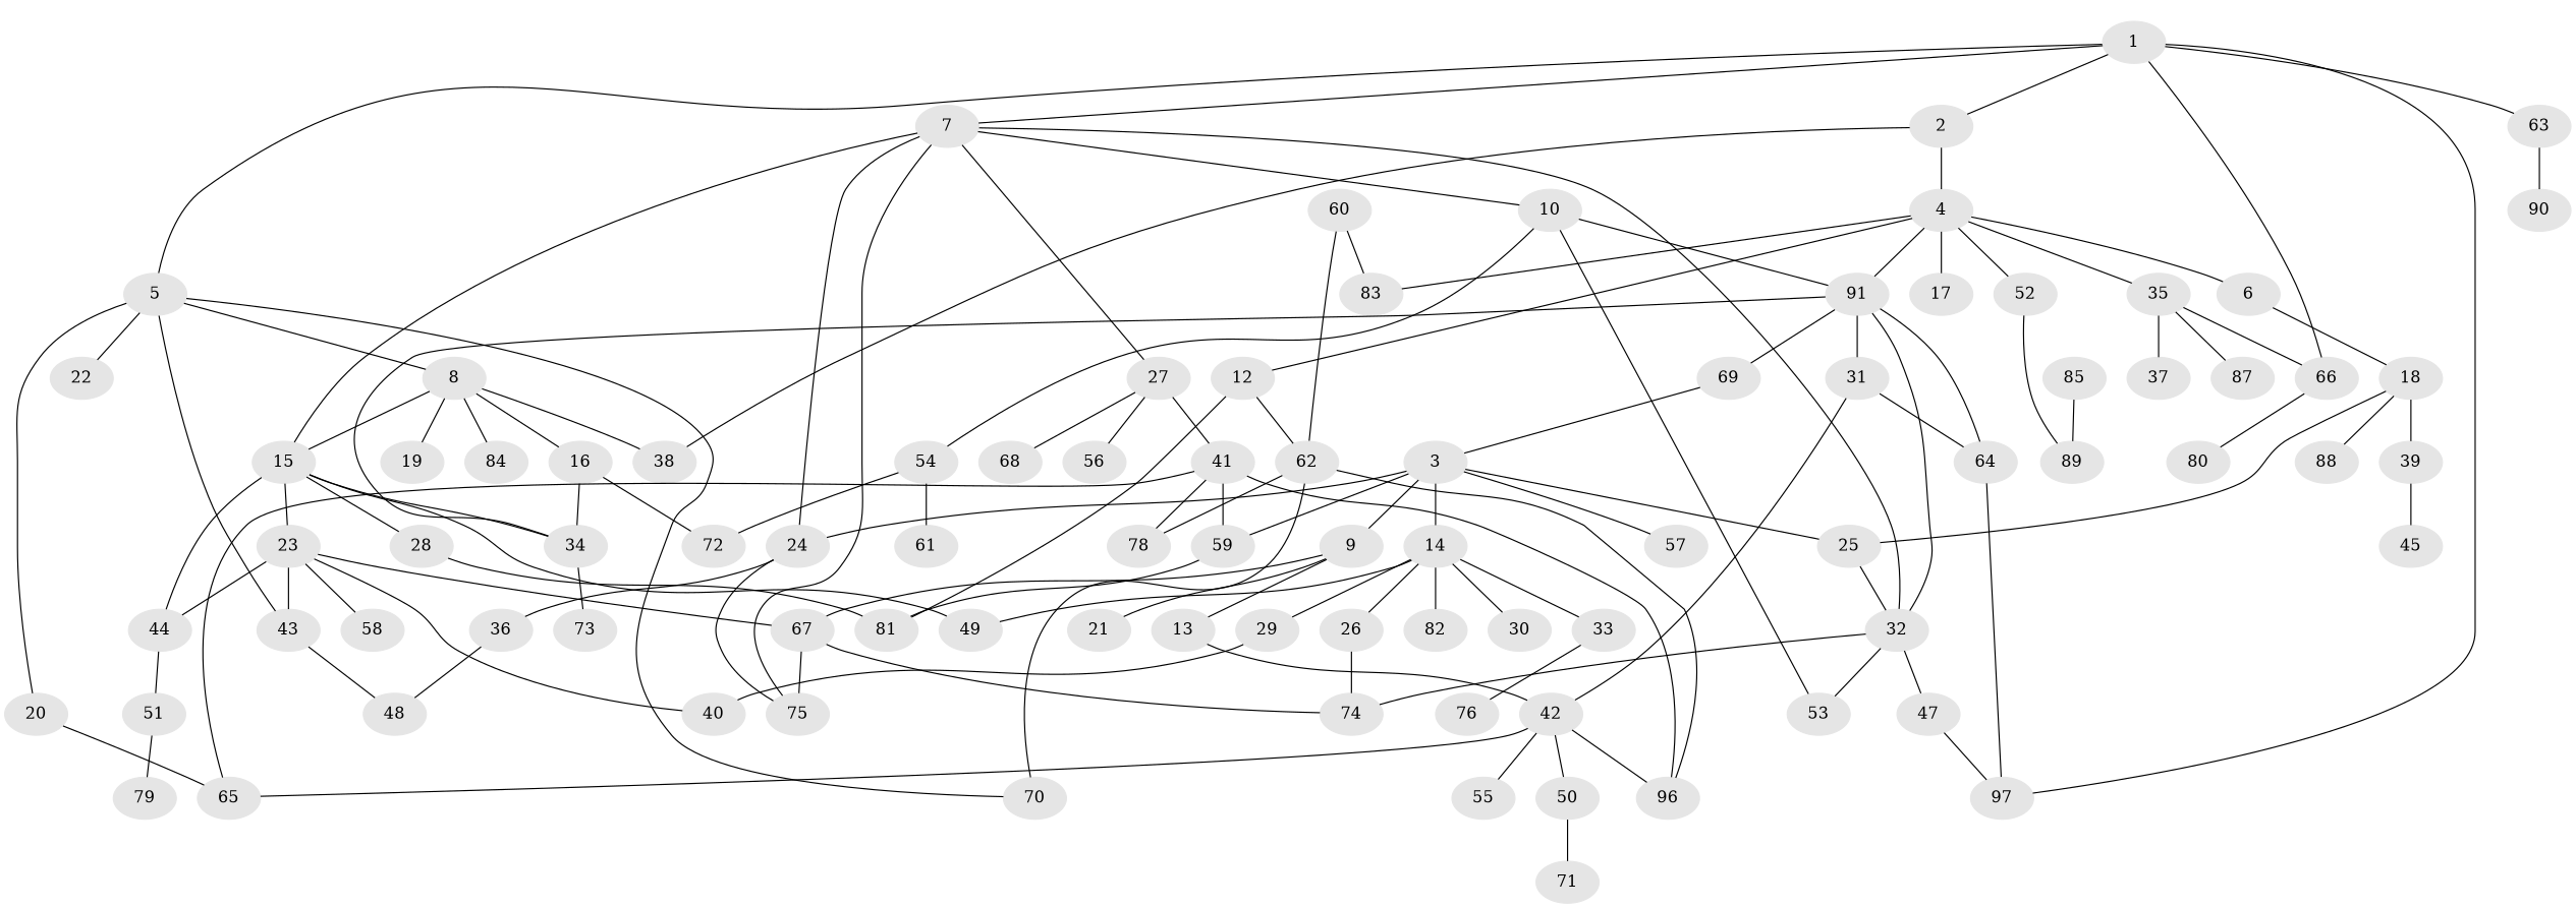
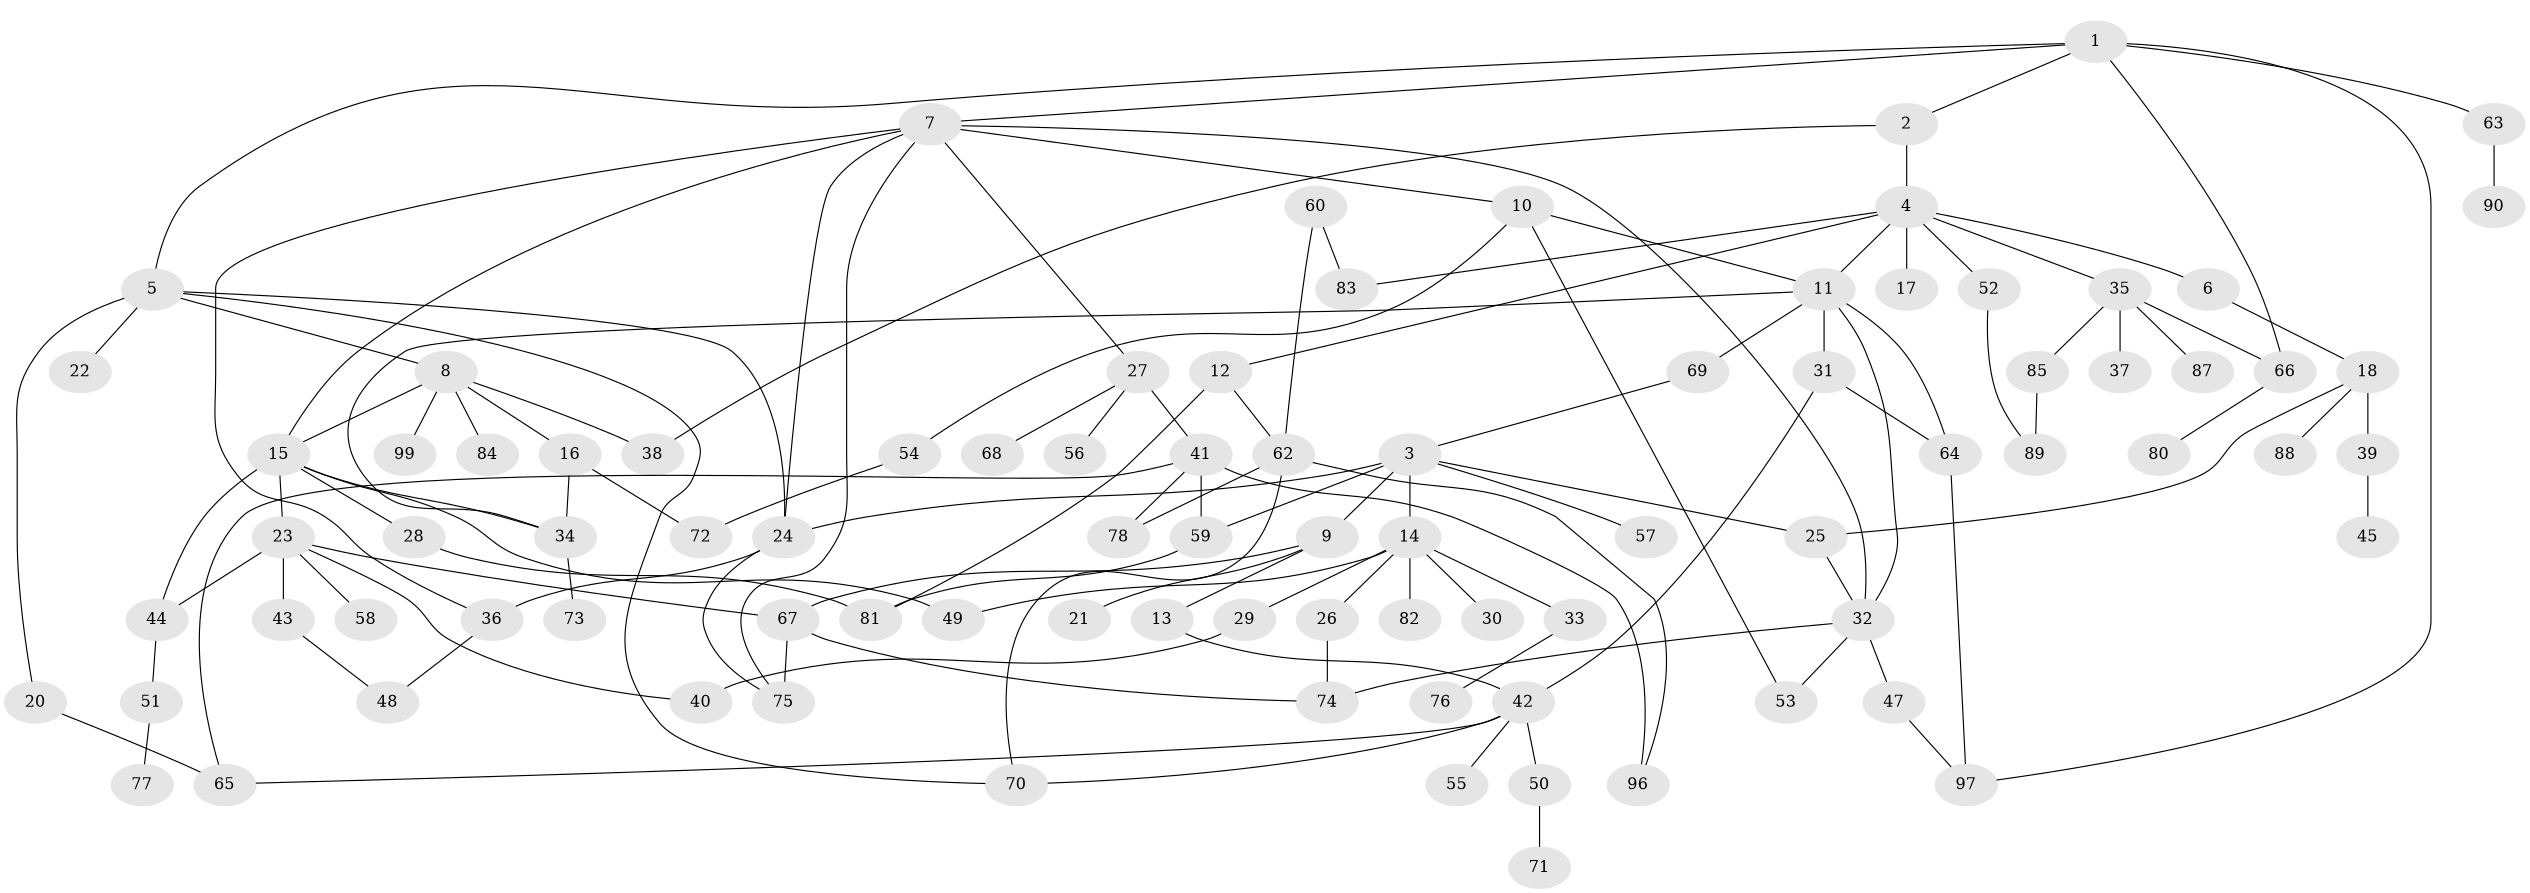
  graph {
    node [color=gray90 style=filled]
    1
    2
    5
    7
    63
    66
    n7 [label=97]
    4
    38
    24
    8
    20
    22
    70
    10
    15
    27
    32
    36
    75
    90
    80
    3
    9
    14
    25
    57
    59
    6
-   11 [label=91]
+   11
    12
    17
    35
    52
    83
    13
    21
    67
    26
    29
    30
    33
    49
    82
    81
    18
    31
    34
    64
    69
    62
    37
    85
    87
    89
    16
-   19
+   19 [label=99]
    84
    65
    39
    88
    53
    54
    23
    28
    44
    41
    56
    68
    74
    47
    48
    72
    42
-   61
    73
    78
    n78 [label=96]
    50
    55
    40
    76
    43
    58
    51
    45
    71
-   79
+   79 [label=77]
    60
    1 -- 2
    1 -- 5
    1 -- 7
    1 -- 63
    1 -- 66
    1 -- n7
    2 -- 4
    2 -- 38
-   5 -- 43
+   5 -- 24
    5 -- 8
    5 -- 20
    5 -- 22
    5 -- 70
    7 -- 24
    7 -- 10
    7 -- 15
    7 -- 27
    7 -- 32
+   7 -- 36
    7 -- 75
    63 -- 90
    66 -- 80
    4 -- 6
    4 -- 11
    4 -- 12
    4 -- 17
    4 -- 35
    4 -- 52
    4 -- 83
    24 -- 36
    24 -- 75
    8 -- 38
    8 -- 15
    8 -- 16
    8 -- 19
    8 -- 84
    20 -- 65
    10 -- 11
    10 -- 53
    10 -- 54
    15 -- 49
    15 -- 34
    15 -- 23
    15 -- 28
    15 -- 44
    27 -- 41
    27 -- 56
    27 -- 68
    32 -- 53
    32 -- 74
    32 -- 47
    36 -- 48
    3 -- 24
    3 -- 9
    3 -- 14
    3 -- 25
    3 -- 57
    3 -- 59
    9 -- 13
    9 -- 21
    9 -- 67
    14 -- 26
    14 -- 29
    14 -- 30
    14 -- 33
    14 -- 49
    14 -- 82
    25 -- 32
    59 -- 81
    6 -- 18
    11 -- 32
    11 -- 31
    11 -- 34
    11 -- 64
    11 -- 69
    12 -- 81
    12 -- 62
    35 -- 66
    35 -- 37
+   35 -- 85
    35 -- 87
    52 -- 89
    13 -- 42
    67 -- 75
    67 -- 74
    26 -- 74
    29 -- 40
    33 -- 76
    18 -- 25
    18 -- 39
    18 -- 88
    31 -- 64
    31 -- 42
    34 -- 73
    64 -- n7
    69 -- 3
    62 -- 70
    62 -- 78
    62 -- n78
    85 -- 89
    16 -- 34
    16 -- 72
    39 -- 45
    54 -- 72
-   54 -- 61
    23 -- 67
    23 -- 44
    23 -- 40
    23 -- 43
    23 -- 58
    28 -- 81
    44 -- 51
    41 -- 59
    41 -- 65
    41 -- 78
    41 -- n78
    47 -- n7
-   42 -- n78
+   42 -- 70
    42 -- 65
    42 -- 50
    42 -- 55
    50 -- 71
    43 -- 48
    51 -- 79
    60 -- 83
    60 -- 62
  }
